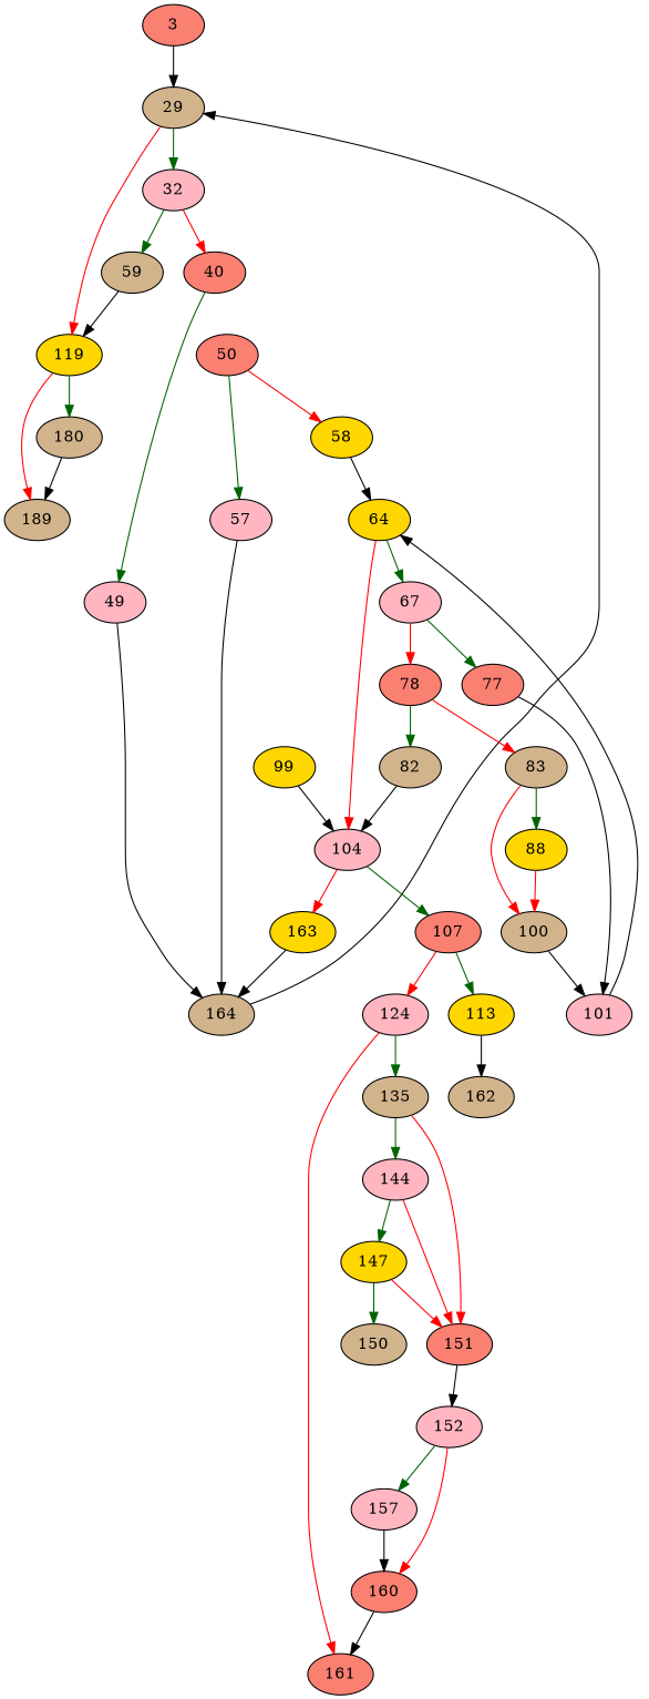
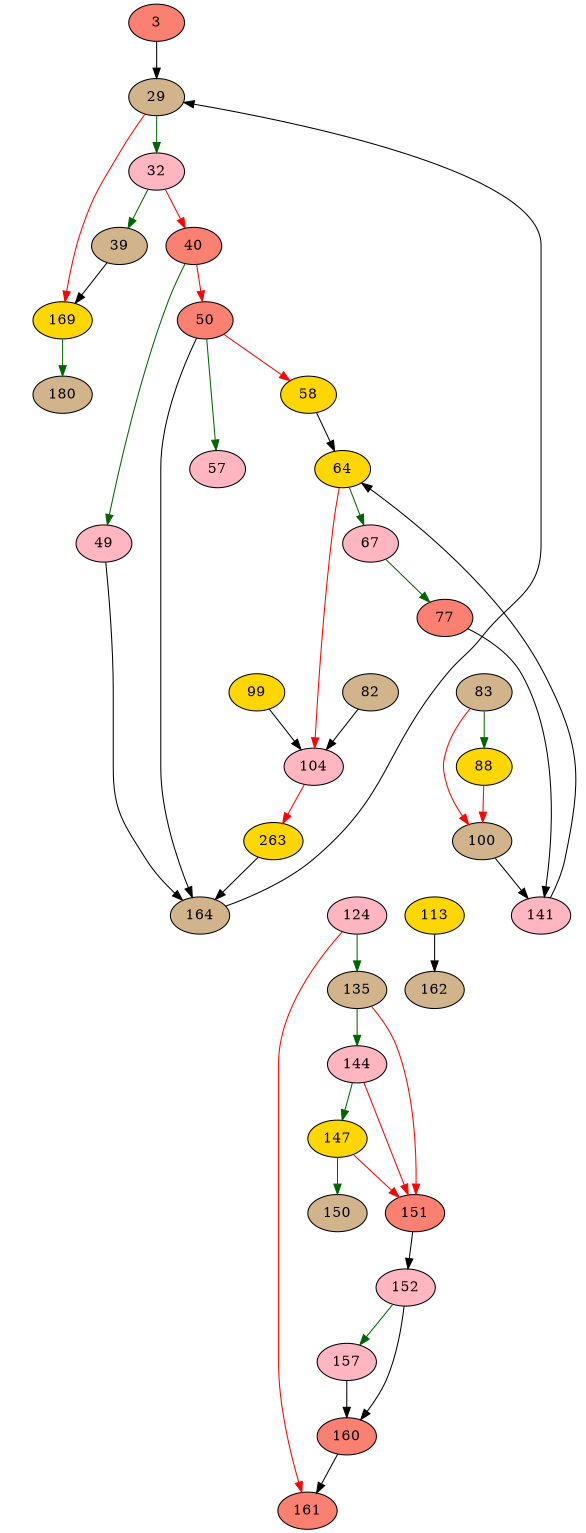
  strict digraph {
    node [fillcolor=tan style=filled]
    3 [entry=true fillcolor=salmon]
    29
    32 [fillcolor=lightpink]
-   169 [fillcolor=gold label=119]
-   39 [label=59]
+   169 [fillcolor=gold]
+   39
    40 [fillcolor=salmon]
    180
-   189
    49 [fillcolor=lightpink]
    50 [fillcolor=salmon]
    164
    57 [fillcolor=lightpink]
    58 [fillcolor=gold]
    64 [fillcolor=gold]
    67 [fillcolor=lightpink]
    104 [fillcolor=lightpink]
    77 [fillcolor=salmon]
-   78 [fillcolor=salmon]
-   107 [fillcolor=salmon]
-   163 [fillcolor=gold]
-   101 [fillcolor=lightpink]
+   163 [fillcolor=gold label=263]
+   101 [fillcolor=lightpink label=141]
    82
    83
    113 [fillcolor=gold]
    124 [fillcolor=lightpink]
    88 [fillcolor=gold]
    100
    99 [fillcolor=gold]
    162
    135
    161 [fillcolor=salmon]
    144 [fillcolor=lightpink]
    151 [fillcolor=salmon]
    147 [fillcolor=gold]
    152 [fillcolor=lightpink]
    150
    157 [fillcolor=lightpink]
    160 [fillcolor=salmon]
    3 -> 29
    29 -> 32 [color=darkgreen cond=true]
    29 -> 169 [color=red cond=false]
    32 -> 39 [color=darkgreen cond=true]
    32 -> 40 [color=red cond=false]
    169 -> 180 [color=darkgreen cond=true]
-   169 -> 189 [color=red cond=false]
    39 -> 169
    40 -> 49 [color=darkgreen cond=true]
-   180 -> 189
+   40 -> 50 [color=red cond=false]
    49 -> 164
    50 -> 57 [color=darkgreen cond=true]
    50 -> 58 [color=red cond=false]
    164 -> 29
-   57 -> 164
+   50 -> 164
    58 -> 64
    64 -> 67 [color=darkgreen cond=true]
    64 -> 104 [color=red cond=false]
    67 -> 77 [color=darkgreen cond=true]
-   67 -> 78 [color=red cond=false]
-   104 -> 107 [color=darkgreen cond=true]
    104 -> 163 [color=red cond=false]
    77 -> 101
-   78 -> 82 [color=darkgreen cond=true]
-   78 -> 83 [color=red cond=false]
-   107 -> 113 [color=darkgreen cond=true]
-   107 -> 124 [color=red cond=false]
    163 -> 164
    101 -> 64
    82 -> 104
    83 -> 88 [color=darkgreen cond=true]
    83 -> 100 [color=red cond=false]
    113 -> 162
    124 -> 135 [color=darkgreen cond=true]
    124 -> 161 [color=red cond=false]
    88 -> 100 [color=red cond=false]
    100 -> 101
    99 -> 104
    135 -> 144 [color=darkgreen cond=true]
    135 -> 151 [color=red cond=false]
    144 -> 151 [color=red cond=false]
    144 -> 147 [color=darkgreen cond=true]
    151 -> 152
    147 -> 151 [color=red cond=false]
    147 -> 150 [color=darkgreen cond=true]
    152 -> 157 [color=darkgreen cond=true]
-   152 -> 160 [color=red cond=false]
+   152 -> 160 [color=black cond=false]
    157 -> 160
    160 -> 161
  }
